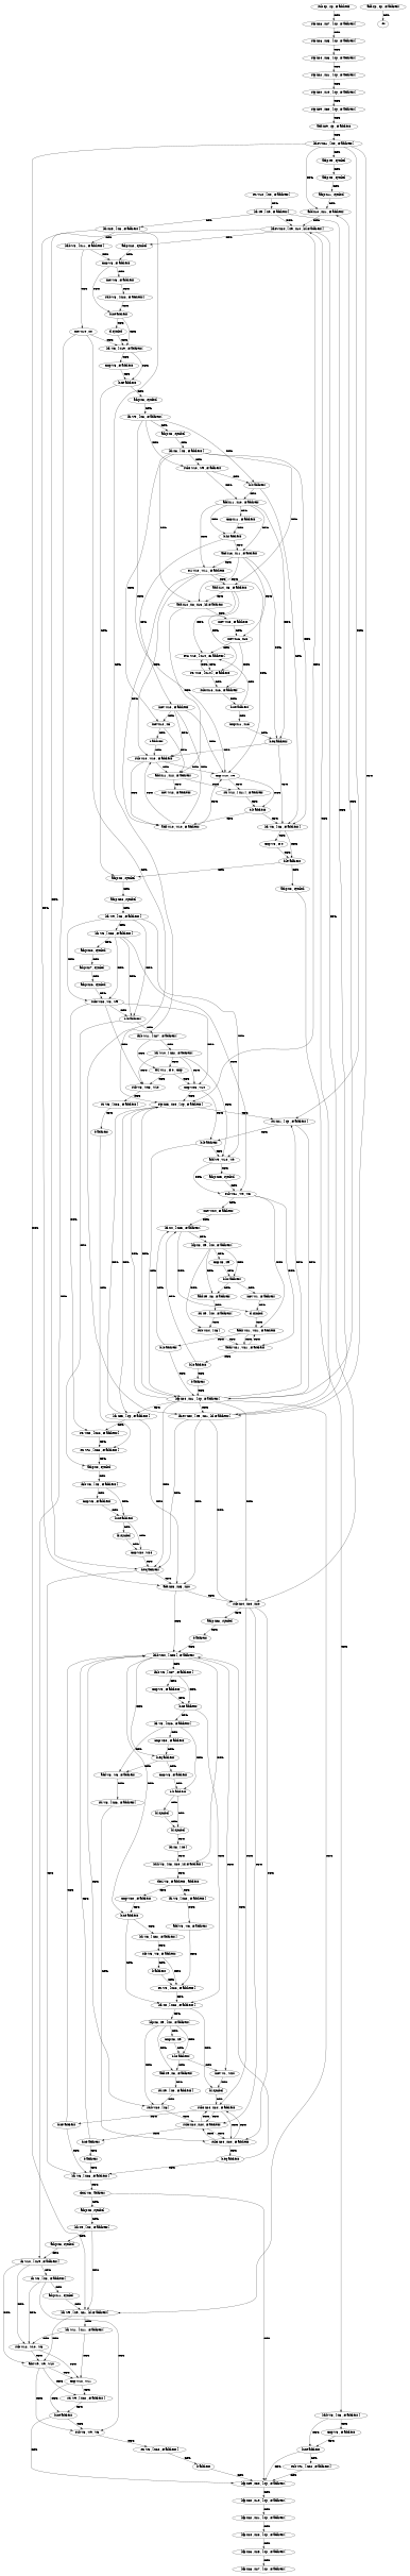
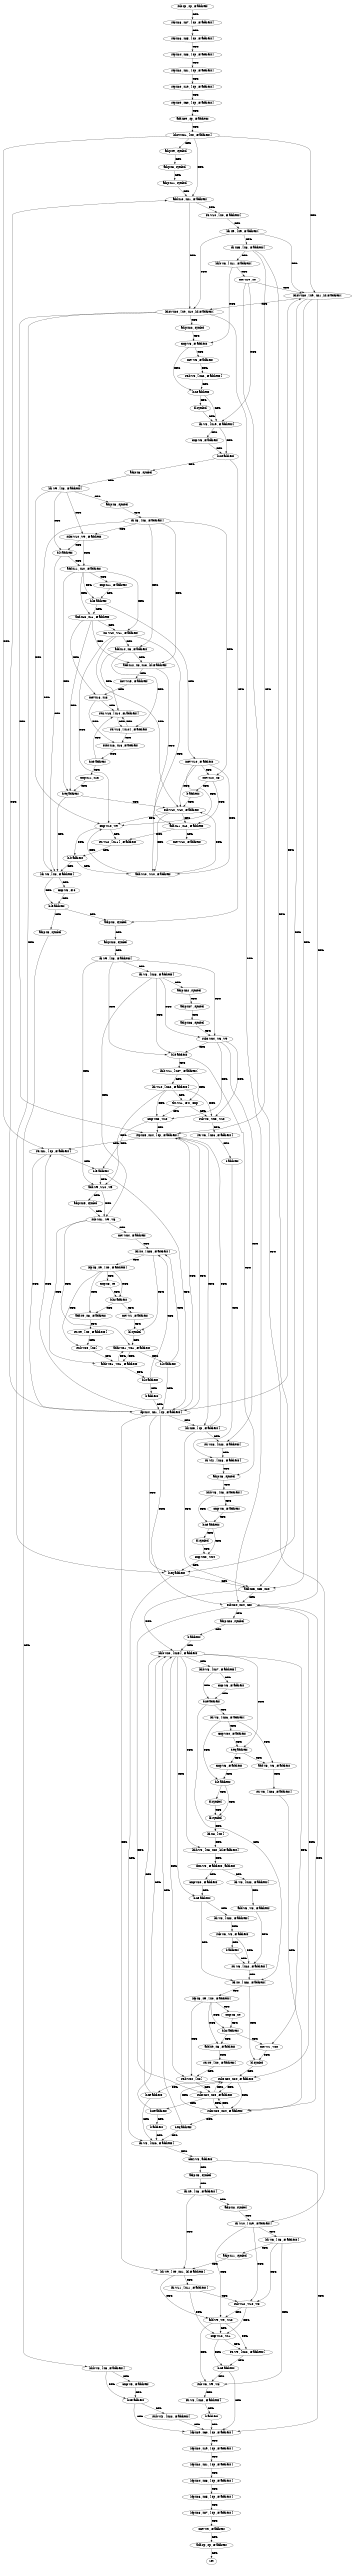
  digraph {
    n1 [label="sub sp , sp , # address"]
    n2 [label="stp x28 , x27 , [ sp , # address ]"]
    n3 [label="stp x26 , x25 , [ sp , # address ]"]
    n4 [label="stp x24 , x23 , [ sp , # address ]"]
    n5 [label="stp x22 , x21 , [ sp , # address ]"]
    n6 [label="stp x20 , x19 , [ sp , # address ]"]
    n7 [label="stp x29 , x30 , [ sp , # address ]"]
    n8 [label="add x29 , sp , # address"]
    n9 [label="ldrsw x21 , [ x0 , # address ]"]
    n10 [label="adrp x9 , symbol"]
    n11 [label="add x10 , x21 , # address"]
    n12 [label="ldrsw x20 , [ x9 , x21 , lsl # address ]"]
    n13 [label="str x21 , [ sp , # address ]"]
    n14 [label="ldr w9 , [ x9 , x21 , lsl # address ]"]
    n15 [label="adrp x8 , symbol"]
    n16 [label="str w10 , [ x0 , # address ]"]
    n17 [label="ldrsw x24 , [ x9 , x10 , lsl # address ]"]
    n18 [label="add x25 , x25 , x20"]
    n19 [label="b.eq address"]
    n20 [label="sub x24 , x24 , x20"]
    n21 [label="b.le address"]
    n22 [label="ldp x24 , x21 , [ sp , # address ]"]
    n23 [label="add w9 , w9 , w10"]
    n24 [label="ldr w11 , [ x11 , # address ]"]
    n25 [label="adrp x11 , symbol"]
    n26 [label="ldr x9 , [ x9 , # address ]"]
    n27 [label="stp x25 , x24 , [ sp , # address ]"]
    n28 [label="adrp x22 , symbol"]
    n29 [label="ldr x25 , [ x8 , # address ]"]
    n30 [label="ldrb w8 , [ x11 , # address ]"]
    n31 [label="mov x19 , x0"]
    n32 [label="cmp w8 , # address"]
    n33 [label="ldrb w20 , [ x25 ] , # address"]
    n34 [label="ldr x25 , [ sp , # address ]"]
    n35 [label="ldr w8 , [ x19 , # address ]"]
    n36 [label="ldr w10 , [ x19 , # address ]"]
    n37 [label="mov w8 , # address"]
    n38 [label="b.ne address"]
    n39 [label="cmp w8 , # address"]
    n40 [label="b.ne address"]
    n41 [label="ldr w8 , [ x8 , # address ]"]
    n42 [label="sub w12 , w10 , w8"]
    n43 [label="ldr w8 , [ x26 , # address ]"]
    n44 [label="adrp x28 , symbol"]
    n45 [label="subs x24 , x24 , # address"]
    n46 [label="subs x24 , x24 , # address"]
    n47 [label="subs x24 , x24 , # address"]
    n48 [label="strb w8 , [ x22 , # address ]"]
    n49 [label="bl symbol"]
    n50 [label="adrp x8 , symbol"]
    n51 [label="adrp x8 , symbol"]
    n52 [label="adrp x28 , symbol"]
    n53 [label="ldr w9 , [ x8 , # address ]"]
    n54 [label="ldr w9 , [ x8 , # address ]"]
    n55 [label="adrp x8 , symbol"]
    n56 [label="subs w10 , w9 , # address"]
    n57 [label="b.lt address"]
    n58 [label="cmp w10 , w9"]
    n59 [label="ldr w8 , [ x28 , # address ]"]
-   n60 [label="subs w23 , w8 , w9"]
+   n60 [label="subs w24 , w8 , w9"]
    n61 [label="b.le address"]
    n62 [label="add w9 , w10 , w9"]
    n63 [label="adrp x22 , symbol"]
    n64 [label="sub w21 , w9 , w8"]
    n65 [label="cmp w23 , w10"]
    n66 [label="sub w8 , w23 , w10"]
    n67 [label="str w23 , [ x22 , # address ]"]
    n68 [label="adrp x8 , symbol"]
    n69 [label="ldrb w11 , [ x27 , # address ]"]
    n70 [label="adrp x25 , symbol"]
    n71 [label="adrp x27 , symbol"]
    n72 [label="mov w24 , # address"]
    n73 [label="adds w21 , w21 , # address"]
    n74 [label="adds w21 , w21 , # address"]
    n75 [label="adrp x26 , symbol"]
    n76 [label="str w8 , [ x26 , # address ]"]
    n77 [label="str wzr , [ x28 , # address ]"]
    n78 [label="ldrb w8 , [ x8 , # address ]"]
    n79 [label="ldr w10 , [ x22 , # address ]"]
    n80 [label="tbz w11 , # 0 , cmp"]
    n81 [label="cmp w8 , # address"]
    n82 [label="b.ne address"]
    n83 [label="ldr x8 , [ x8 , # address ]"]
    n84 [label="add x11 , x10 , # address"]
    n85 [label="ldr w8 , [ x8 , # address ]"]
    n86 [label="str w12 , [ x11 ] , # address"]
    n87 [label="b.lt address"]
    n88 [label="add x14 , x8 , # address"]
    n89 [label="add x12 , x8 , x13 , lsl # address"]
    n90 [label="mov x12 , x8"]
    n91 [label="cmp w8 , # 0"]
    n92 [label="b.le address"]
    n93 [label="stur w15 , [ x14 , #- address ]"]
    n94 [label="str w15 , [ x14 ] , # address"]
    n95 [label="mov w15 , # address"]
    n96 [label="add x11 , x12 , # address"]
    n97 [label="b address"]
    n98 [label="cmp x11 , # address"]
    n99 [label="b.hs address"]
    n100 [label="and x13 , x11 , # address"]
    n101 [label="orr w10 , w11 , # address"]
    n102 [label="b.eq address"]
    n103 [label="adrp x8 , symbol"]
    n104 [label="mov w10 , # address"]
    n105 [label="mov x16 , x13"]
    n106 [label="sub w10 , w10 , # address"]
    n107 [label="add w10 , w10 , # address"]
    n108 [label="cmp w20 , w24"]
    n109 [label="bl symbol"]
    n110 [label="b address"]
    n111 [label="ldrb w8 , [ x8 , # address ]"]
    n112 [label="cmp w8 , # address"]
    n113 [label="b.ne address"]
    n114 [label="subs x16 , x16 , # address"]
    n115 [label="cbnz w8 , address"]
    n116 [label="ldp x29 , x30 , [ sp , # address ]"]
    n117 [label="adrp x8 , symbol"]
    n118 [label="ldrb w8 , [ x27 , # address ]"]
    n119 [label="mov w1 , w20"]
    n120 [label="b.eq address"]
    n121 [label="strb w20 , [ x8 ]"]
    n122 [label="ldrh w8 , [ x8 , x20 , lsl # address ]"]
    n123 [label="b.ne address"]
    n124 [label="strb wzr , [ x22 , # address ]"]
    n125 [label="ldp x20 , x19 , [ sp , # address ]"]
    n126 [label="ldp x22 , x21 , [ sp , # address ]"]
    n127 [label="mov w12 , # address"]
    n128 [label="b.ne address"]
    n129 [label="ldr x9 , [ x8 , # address ]"]
    n130 [label="adrp x8 , symbol"]
    n131 [label="b address"]
    n132 [label="b.ne address"]
    n133 [label="b.ne address"]
    n134 [label="b.eq address"]
    n135 [label="cmp w8 , # address"]
    n136 [label="b.ne address"]
    n137 [label="bl symbol"]
    n138 [label="add w8 , w8 , # address"]
    n139 [label="cmp w8 , # address"]
    n140 [label="tbnz w8 , # address , address"]
    n141 [label="ldr x0 , [ x28 , # address ]"]
    n142 [label="ldr w8 , [ x22 , # address ]"]
    n143 [label="ldr x0 , [ x25 , # address ]"]
    n144 [label="b.lo address"]
    n145 [label="b.lo address"]
    n146 [label="bl symbol"]
    n147 [label="ldp x8 , x9 , [ x0 , # address ]"]
    n148 [label="add x9 , x8 , # address"]
    n149 [label="strb w24 , [ x8 ]"]
    n150 [label="cmp x8 , x9"]
    n151 [label="b.hs address"]
    n152 [label="ldp x24 , x23 , [ sp , # address ]"]
    n153 [label="ldp x26 , x25 , [ sp , # address ]"]
    n154 [label="ldp x28 , x27 , [ sp , # address ]"]
+   n155 [label="mov w0 , # address"]
    n156 [label="add sp , sp , # address"]
    n157 [label=ret]
    n158 [label="cmp x11 , x13"]
    n159 [label="adrp x11 , symbol"]
    n160 [label="sub w8 , w9 , w8"]
    n161 [label="cmp w12 , w11"]
    n162 [label="str w9 , [ x22 , # address ]"]
    n163 [label="str w8 , [ x22 , # address ]"]
    n164 [label="b.ne address"]
    n165 [label="b address"]
    n166 [label="ldr w8 , [ x26 , # address ]"]
    n167 [label="ldp x8 , x9 , [ x0 , # address ]"]
    n168 [label="cmp w20 , # address"]
    n169 [label="b.lt address"]
    n170 [label="cmp x8 , x9"]
    n171 [label="b.hs address"]
    n172 [label="add x9 , x8 , # address"]
    n173 [label="str w8 , [ x26 , # address ]"]
    n174 [label="bl symbol"]
    n175 [label="bl symbol"]
    n176 [label="mov w1 , # address"]
    n177 [label="str x9 , [ x0 , # address ]"]
    n178 [label="b address"]
    n179 [label="str x9 , [ x0 , # address ]"]
    n180 [label="b address"]
    n181 [label="ldr x8 , [ x0 ]"]
    n182 [label="ldr w8 , [ x22 , # address ]"]
    n183 [label="cmp w20 , # address"]
    n184 [label="add w8 , w8 , # address"]
    n185 [label="str w8 , [ x22 , # address ]"]
    n186 [label="sub w8 , w8 , # address"]
    n187 [label="b address"]
    n1 -> n2 [label=CFG]
    n2 -> n3 [label=CFG]
    n3 -> n4 [label=CFG]
    n4 -> n5 [label=CFG]
    n5 -> n6 [label=CFG]
    n6 -> n7 [label=CFG]
    n7 -> n8 [label=CFG]
    n8 -> n9 [label=CFG]
    n9 -> n10 [label=CFG]
    n9 -> n11 [label=DFG]
    n9 -> n12 [label=DFG]
    n9 -> n13 [label=DFG]
-   n9 -> n14 [label=DFG]
    n10 -> n15 [label=CFG]
+   n11 -> n16 [label=DFG]
    n11 -> n17 [label=DFG]
    n12 -> n17 [label=CFG]
    n12 -> n18 [label=DFG]
    n12 -> n19 [label=DFG]
    n12 -> n20 [label=DFG]
    n13 -> n21 [label=CFG]
    n13 -> n22 [label=DFG]
    n14 -> n23 [label=DFG]
    n14 -> n24 [label=CFG]
    n15 -> n25 [label=CFG]
    n16 -> n26 [label=CFG]
    n17 -> n19 [label=DFG]
    n17 -> n20 [label=DFG]
    n17 -> n27 [label=DFG]
    n17 -> n28 [label=CFG]
    n18 -> n20 [label=CFG]
    n18 -> n33 [label=DFG]
    n19 -> n18 [label=CFG]
    n19 -> n43 [label=CFG]
    n20 -> n44 [label=CFG]
    n20 -> n45 [label=DFG]
    n20 -> n46 [label=DFG]
    n20 -> n47 [label=DFG]
    n21 -> n22 [label=CFG]
    n21 -> n62 [label=CFG]
    n22 -> n11 [label=DFG]
    n22 -> n12 [label=DFG]
    n22 -> n13 [label=DFG]
    n22 -> n14 [label=DFG]
    n22 -> n19 [label=DFG]
    n22 -> n20 [label=DFG]
    n22 -> n27 [label=DFG]
    n22 -> n34 [label=CFG]
    n23 -> n160 [label=DFG]
    n23 -> n161 [label=CFG]
    n23 -> n162 [label=DFG]
    n24 -> n42 [label=CFG]
    n24 -> n161 [label=DFG]
    n25 -> n11 [label=CFG]
    n26 -> n12 [label=DFG]
    n26 -> n17 [label=DFG]
    n26 -> n29 [label=CFG]
    n27 -> n13 [label=CFG]
    n27 -> n22 [label=DFG]
    n27 -> n34 [label=DFG]
    n28 -> n32 [label=CFG]
    n29 -> n18 [label=DFG]
    n29 -> n27 [label=CFG]
    n29 -> n30 [label=CFG]
    n30 -> n31 [label=CFG]
    n30 -> n32 [label=DFG]
    n31 -> n12 [label=CFG]
    n31 -> n35 [label=DFG]
    n31 -> n36 [label=DFG]
    n32 -> n37 [label=CFG]
    n32 -> n38 [label=DFG]
    n33 -> n118 [label=CFG]
    n33 -> n119 [label=DFG]
    n33 -> n120 [label=DFG]
    n33 -> n121 [label=DFG]
    n33 -> n122 [label=DFG]
    n33 -> n123 [label=DFG]
    n34 -> n18 [label=DFG]
    n34 -> n27 [label=DFG]
    n34 -> n67 [label=CFG]
    n35 -> n39 [label=CFG]
    n35 -> n40 [label=DFG]
    n36 -> n23 [label=DFG]
    n36 -> n41 [label=CFG]
    n36 -> n42 [label=DFG]
    n37 -> n48 [label=DFG]
    n38 -> n35 [label=CFG]
    n38 -> n49 [label=CFG]
    n39 -> n40 [label=CFG]
    n40 -> n50 [label=CFG]
    n40 -> n51 [label=CFG]
    n41 -> n42 [label=DFG]
    n41 -> n159 [label=CFG]
    n41 -> n160 [label=DFG]
    n42 -> n23 [label=CFG]
    n42 -> n161 [label=DFG]
    n43 -> n115 [label=DFG]
    n44 -> n131 [label=CFG]
    n45 -> n46 [label=DFG]
    n45 -> n47 [label=DFG]
    n45 -> n132 [label=DFG]
    n46 -> n45 [label=DFG]
    n46 -> n47 [label=DFG]
    n46 -> n133 [label=DFG]
    n47 -> n45 [label=DFG]
    n47 -> n46 [label=DFG]
    n47 -> n134 [label=DFG]
    n48 -> n38 [label=CFG]
    n49 -> n35 [label=CFG]
    n50 -> n52 [label=CFG]
    n51 -> n53 [label=CFG]
    n52 -> n54 [label=CFG]
    n53 -> n55 [label=CFG]
    n53 -> n56 [label=DFG]
    n53 -> n57 [label=DFG]
    n53 -> n58 [label=DFG]
    n54 -> n59 [label=CFG]
    n54 -> n60 [label=DFG]
    n54 -> n61 [label=DFG]
    n54 -> n62 [label=DFG]
    n55 -> n83 [label=CFG]
    n56 -> n57 [label=CFG]
    n56 -> n84 [label=DFG]
    n57 -> n84 [label=CFG]
    n57 -> n85 [label=CFG]
    n58 -> n86 [label=CFG]
    n58 -> n87 [label=DFG]
    n59 -> n60 [label=DFG]
    n59 -> n61 [label=DFG]
    n59 -> n63 [label=CFG]
    n59 -> n64 [label=DFG]
    n60 -> n61 [label=CFG]
    n60 -> n65 [label=DFG]
    n60 -> n66 [label=DFG]
    n60 -> n67 [label=DFG]
    n61 -> n68 [label=CFG]
    n61 -> n69 [label=CFG]
    n62 -> n64 [label=DFG]
    n62 -> n70 [label=CFG]
    n63 -> n71 [label=CFG]
    n64 -> n72 [label=CFG]
    n64 -> n73 [label=DFG]
    n64 -> n74 [label=DFG]
    n65 -> n21 [label=DFG]
    n65 -> n27 [label=CFG]
    n66 -> n76 [label=DFG]
    n67 -> n77 [label=CFG]
    n68 -> n78 [label=CFG]
    n69 -> n79 [label=CFG]
    n69 -> n80 [label=DFG]
    n70 -> n64 [label=CFG]
    n71 -> n75 [label=CFG]
-   n72 -> n143 [label=DFG]
+   n72 -> n143 [label=CFG]
    n73 -> n74 [label=DFG]
    n73 -> n144 [label=DFG]
    n74 -> n73 [label=DFG]
    n74 -> n145 [label=DFG]
    n75 -> n60 [label=CFG]
    n76 -> n110 [label=CFG]
    n77 -> n68 [label=CFG]
    n78 -> n81 [label=CFG]
    n78 -> n82 [label=DFG]
    n79 -> n62 [label=DFG]
    n79 -> n65 [label=DFG]
    n79 -> n66 [label=DFG]
    n79 -> n80 [label=CFG]
    n80 -> n65 [label=CFG]
    n80 -> n66 [label=CFG]
    n81 -> n82 [label=CFG]
    n82 -> n108 [label=CFG]
    n82 -> n109 [label=CFG]
    n83 -> n56 [label=CFG]
    n83 -> n85 [label=DFG]
    n83 -> n88 [label=DFG]
    n83 -> n89 [label=DFG]
    n83 -> n90 [label=DFG]
    n84 -> n98 [label=CFG]
    n84 -> n99 [label=DFG]
    n84 -> n100 [label=DFG]
    n84 -> n101 [label=DFG]
    n84 -> n102 [label=DFG]
    n85 -> n91 [label=CFG]
    n85 -> n92 [label=DFG]
    n86 -> n87 [label=CFG]
    n87 -> n85 [label=CFG]
    n87 -> n107 [label=CFG]
    n88 -> n89 [label=CFG]
    n88 -> n93 [label=DFG]
    n88 -> n94 [label=DFG]
    n89 -> n95 [label=CFG]
    n89 -> n96 [label=DFG]
    n90 -> n96 [label=DFG]
    n90 -> n97 [label=CFG]
    n91 -> n92 [label=CFG]
    n92 -> n50 [label=CFG]
    n92 -> n103 [label=CFG]
    n93 -> n94 [label=CFG]
    n94 -> n93 [label=DFG]
    n94 -> n114 [label=CFG]
    n95 -> n105 [label=CFG]
    n96 -> n86 [label=DFG]
    n96 -> n127 [label=CFG]
    n97 -> n106 [label=CFG]
    n98 -> n99 [label=CFG]
    n99 -> n100 [label=CFG]
    n99 -> n104 [label=CFG]
    n100 -> n89 [label=DFG]
    n100 -> n101 [label=CFG]
    n100 -> n102 [label=DFG]
    n100 -> n105 [label=DFG]
    n101 -> n58 [label=DFG]
    n101 -> n88 [label=CFG]
    n101 -> n106 [label=DFG]
    n101 -> n107 [label=DFG]
    n102 -> n85 [label=CFG]
    n102 -> n106 [label=CFG]
    n103 -> n111 [label=CFG]
    n104 -> n58 [label=DFG]
    n104 -> n90 [label=CFG]
    n104 -> n106 [label=DFG]
    n104 -> n107 [label=DFG]
    n105 -> n93 [label=CFG]
    n105 -> n114 [label=DFG]
    n106 -> n58 [label=DFG]
    n106 -> n96 [label=CFG]
    n106 -> n107 [label=DFG]
    n107 -> n58 [label=DFG]
    n107 -> n106 [label=DFG]
    n108 -> n19 [label=CFG]
    n109 -> n108 [label=CFG]
    n110 -> n77 [label=CFG]
    n111 -> n112 [label=CFG]
    n111 -> n113 [label=DFG]
    n112 -> n113 [label=CFG]
    n113 -> n116 [label=CFG]
    n113 -> n124 [label=CFG]
    n114 -> n128 [label=DFG]
    n115 -> n116 [label=CFG]
    n115 -> n117 [label=CFG]
    n116 -> n125 [label=CFG]
    n117 -> n129 [label=CFG]
    n118 -> n135 [label=CFG]
    n118 -> n136 [label=DFG]
    n119 -> n137 [label=DFG]
    n120 -> n138 [label=CFG]
    n120 -> n139 [label=CFG]
    n121 -> n46 [label=CFG]
    n122 -> n140 [label=DFG]
    n123 -> n141 [label=CFG]
    n123 -> n142 [label=CFG]
    n124 -> n116 [label=CFG]
    n125 -> n126 [label=CFG]
    n126 -> n152 [label=CFG]
    n128 -> n93 [label=CFG]
    n128 -> n158 [label=CFG]
    n129 -> n14 [label=DFG]
    n129 -> n130 [label=CFG]
    n130 -> n36 [label=CFG]
    n131 -> n33 [label=CFG]
    n132 -> n33 [label=CFG]
    n132 -> n43 [label=CFG]
    n133 -> n33 [label=CFG]
    n133 -> n180 [label=CFG]
    n134 -> n33 [label=CFG]
    n134 -> n43 [label=CFG]
    n135 -> n136 [label=CFG]
    n136 -> n141 [label=CFG]
    n136 -> n166 [label=CFG]
    n137 -> n45 [label=CFG]
    n138 -> n173 [label=DFG]
    n139 -> n169 [label=CFG]
    n140 -> n182 [label=CFG]
    n140 -> n183 [label=CFG]
    n141 -> n137 [label=DFG]
    n141 -> n167 [label=CFG]
    n142 -> n186 [label=DFG]
    n143 -> n146 [label=DFG]
    n143 -> n147 [label=CFG]
    n144 -> n22 [label=CFG]
    n144 -> n143 [label=CFG]
    n145 -> n143 [label=CFG]
    n145 -> n178 [label=CFG]
    n146 -> n73 [label=CFG]
    n147 -> n148 [label=DFG]
    n147 -> n149 [label=DFG]
    n147 -> n150 [label=CFG]
    n147 -> n151 [label=DFG]
    n148 -> n177 [label=DFG]
    n149 -> n74 [label=CFG]
    n150 -> n151 [label=CFG]
    n151 -> n148 [label=CFG]
    n151 -> n176 [label=CFG]
    n152 -> n153 [label=CFG]
    n153 -> n154 [label=CFG]
+   n154 -> n155 [label=CFG]
+   n155 -> n156 [label=CFG]
    n156 -> n157 [label=CFG]
    n158 -> n102 [label=CFG]
    n159 -> n14 [label=CFG]
    n160 -> n163 [label=DFG]
    n161 -> n162 [label=CFG]
    n161 -> n164 [label=DFG]
    n162 -> n164 [label=CFG]
    n163 -> n165 [label=CFG]
    n164 -> n116 [label=CFG]
    n164 -> n160 [label=CFG]
    n165 -> n116 [label=CFG]
    n166 -> n138 [label=DFG]
    n166 -> n168 [label=CFG]
    n166 -> n169 [label=DFG]
    n167 -> n121 [label=DFG]
    n167 -> n170 [label=CFG]
    n167 -> n171 [label=DFG]
    n167 -> n172 [label=DFG]
    n168 -> n120 [label=CFG]
    n169 -> n174 [label=CFG]
    n169 -> n175 [label=CFG]
    n170 -> n171 [label=CFG]
    n171 -> n119 [label=CFG]
    n171 -> n172 [label=CFG]
    n172 -> n179 [label=DFG]
    n173 -> n47 [label=CFG]
    n174 -> n181 [label=DFG]
    n175 -> n174 [label=CFG]
    n176 -> n146 [label=CFG]
    n177 -> n149 [label=CFG]
    n178 -> n22 [label=CFG]
    n179 -> n121 [label=CFG]
    n180 -> n43 [label=CFG]
    n181 -> n122 [label=DFG]
    n182 -> n184 [label=DFG]
    n183 -> n123 [label=CFG]
    n184 -> n185 [label=DFG]
    n185 -> n141 [label=CFG]
    n186 -> n185 [label=DFG]
    n186 -> n187 [label=CFG]
    n187 -> n185 [label=CFG]
  }
